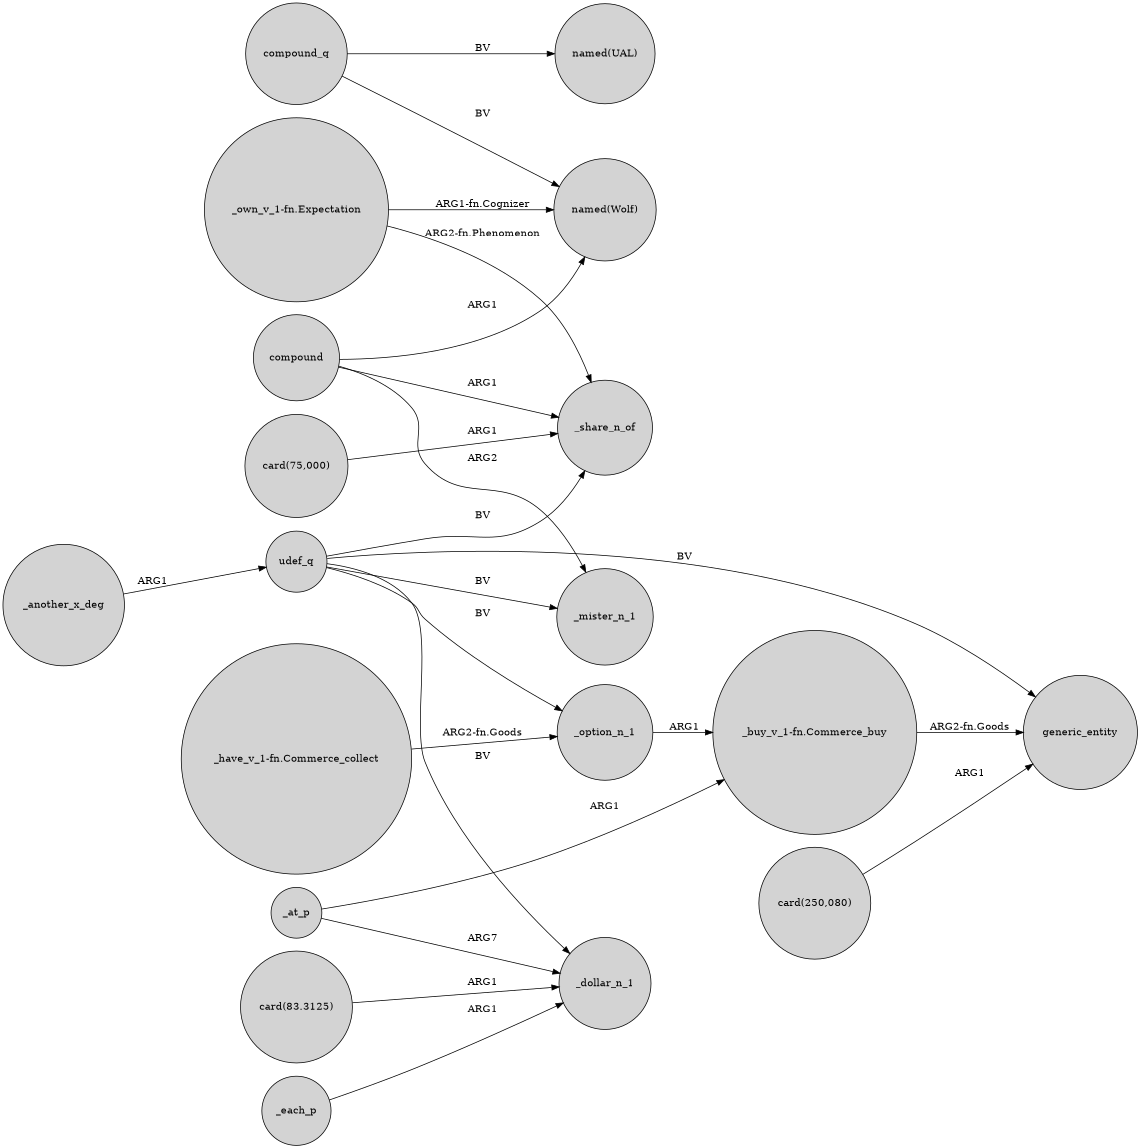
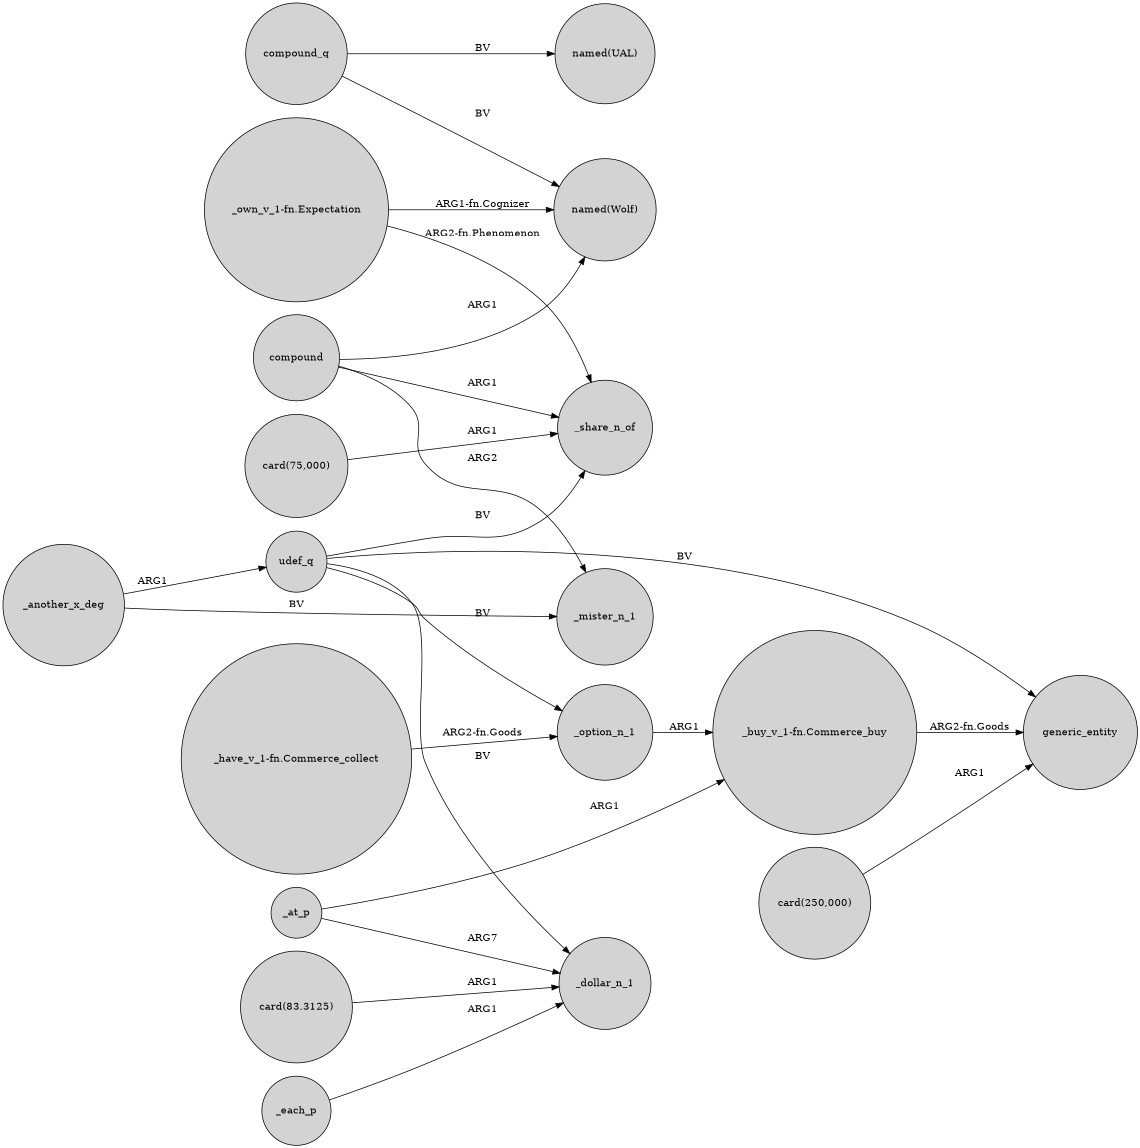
  digraph {
    rankdir=LR
    node [shape=circle style=filled]
    "_have_v_1-fn.Commerce_collect"
    _option_n_1
    "_buy_v_1-fn.Commerce_buy"
    compound
    "named(Wolf)"
    _mister_n_1
    _share_n_of
    "card(75,000)"
    udef_q
    generic_entity
    _dollar_n_1
    _at_p
    n13 [label=compound_q]
    "named(UAL)"
-   "card(250,000)" [label="card(250,080)"]
+   "card(250,000)"
    "card(83.3125)"
    _each_p
    "_own_v_1-fn.Expectation"
    _another_x_deg
    "_have_v_1-fn.Commerce_collect" -> _option_n_1 [label="ARG2-fn.Goods"]
    _option_n_1 -> "_buy_v_1-fn.Commerce_buy" [label=ARG1]
    "_buy_v_1-fn.Commerce_buy" -> generic_entity [label="ARG2-fn.Goods"]
    compound -> "named(Wolf)" [label=ARG1]
    compound -> _mister_n_1 [label=ARG2]
    compound -> _share_n_of [label=ARG1]
    "card(75,000)" -> _share_n_of [label=ARG1]
    udef_q -> _option_n_1 [label=BV]
-   udef_q -> _mister_n_1 [label=BV]
+   _another_x_deg -> _mister_n_1 [label=BV]
    udef_q -> _share_n_of [label=BV]
    udef_q -> generic_entity [label=BV]
    udef_q -> _dollar_n_1 [label=BV]
    _at_p -> "_buy_v_1-fn.Commerce_buy" [label=ARG1]
    _at_p -> _dollar_n_1 [label=ARG7]
    n13 -> "named(Wolf)" [label=BV]
    n13 -> "named(UAL)" [label=BV]
    "card(250,000)" -> generic_entity [label=ARG1]
    "card(83.3125)" -> _dollar_n_1 [label=ARG1]
    _each_p -> _dollar_n_1 [label=ARG1]
    "_own_v_1-fn.Expectation" -> "named(Wolf)" [label="ARG1-fn.Cognizer"]
    "_own_v_1-fn.Expectation" -> _share_n_of [label="ARG2-fn.Phenomenon"]
    _another_x_deg -> udef_q [label=ARG1]
  }
